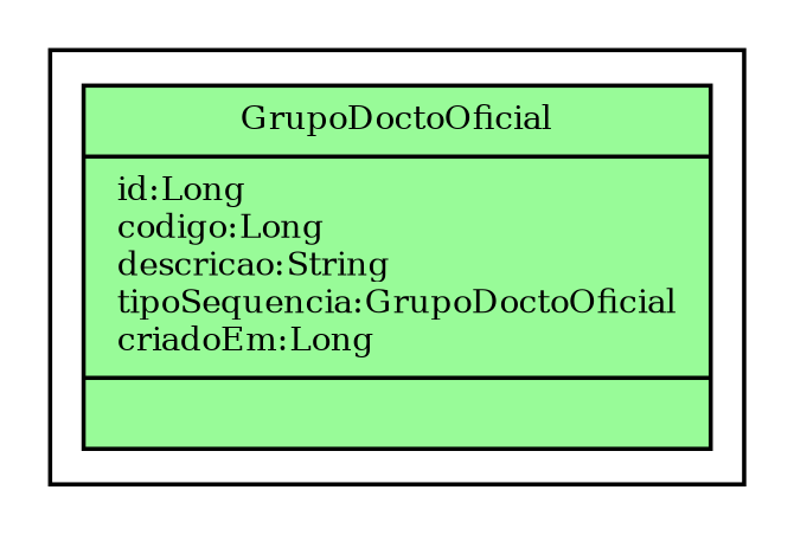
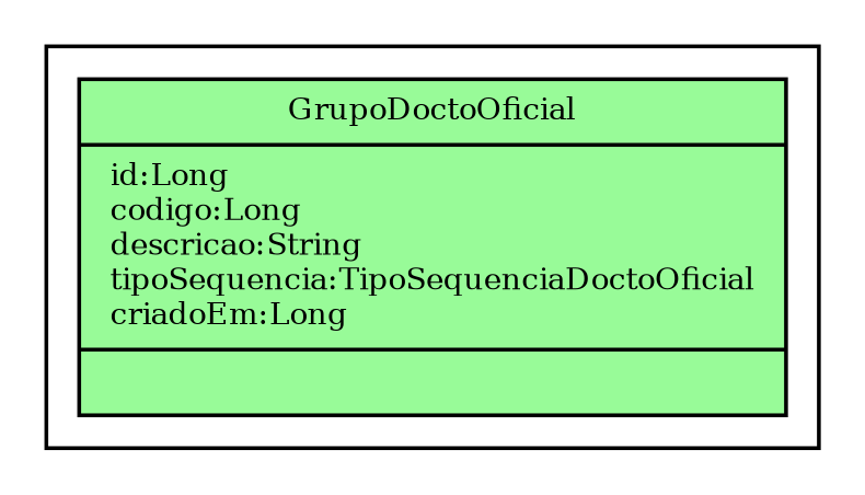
  digraph {
    fontname="Times-Roman"
    fontsize=8
-   n1 [fontname="Times-Roman" fontsize=8 label="{GrupoDoctoOficial|id:Long\lcodigo:Long\ldescricao:String\ltipoSequencia:GrupoDoctoOficial\lcriadoEm:Long\l|\l}" shape=record style=filled fillcolor=palegreen]
+   n1 [fontname="Times-Roman" fontsize=8 label="{GrupoDoctoOficial|id:Long\lcodigo:Long\ldescricao:String\ltipoSequencia:TipoSequenciaDoctoOficial\lcriadoEm:Long\l|\l}" shape=record style=filled fillcolor=palegreen]
    subgraph cluster_1 {
      n1
    }
  }
